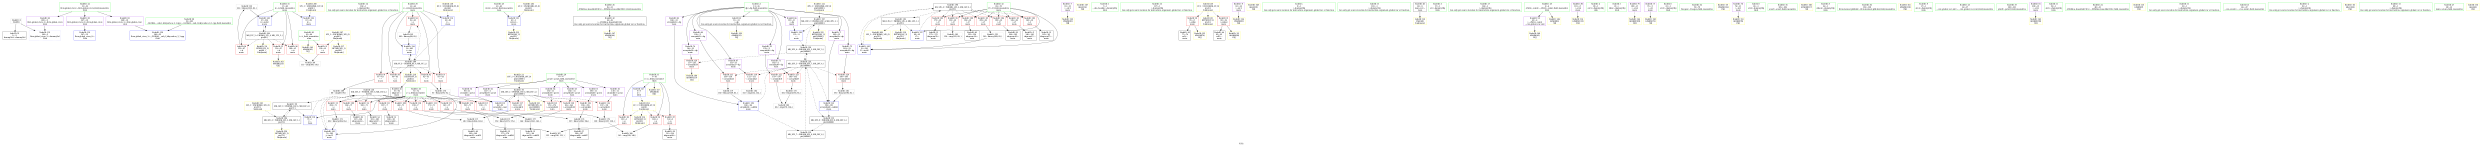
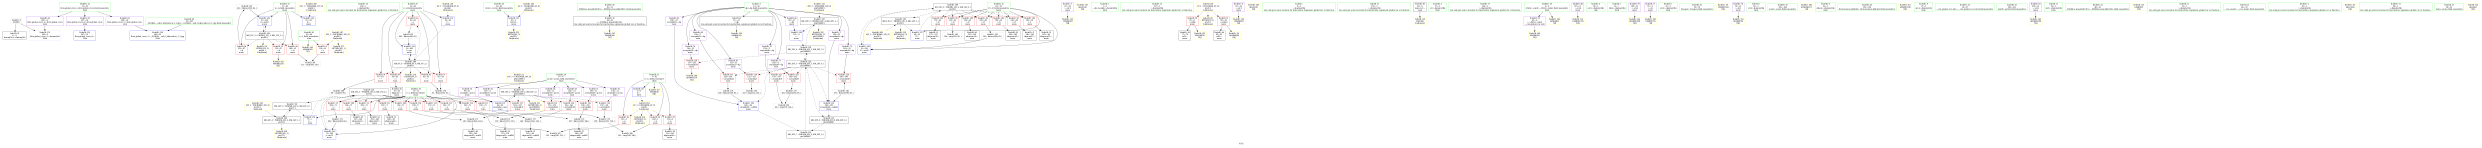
  digraph {
    fontname="Noto Serif"
    label=SVFG
    node [color=yellow fontname="Noto Serif" shape=record]
    edge [fontname="Noto Serif" style=solid]
    n1 [color=grey label="{NodeID: 0\nNullPtr}"]
    n2 [color=black label="{NodeID: 39\n2\<--3\ndummyVal\<--dummyVal\n}"]
    n3 [color=blue label="{NodeID: 130\n249\<--3\nllvm.global_ctors_2\<--dummyVal\nGlob }" style=dotted]
    n4 [color=grey label="{NodeID: 180\n224 = Binary(223, 85, )\n}"]
    n5 [color=blue label="{NodeID: 143\n67\<--224\nii\<--inc62\nmain\n}"]
    n6 [color=black label="{NodeID: 194\nMR_12V_3 = PHI(MR_12V_4, MR_12V_2, )\npts\{68 \}\n}"]
    n7 [color=red label="{NodeID: 97\n213\<--67\n\<--ii\nmain\n}"]
    n8 [color=red label="{NodeID: 96\n109\<--67\n\<--ii\nmain\n}"]
    n9 [color=red label="{NodeID: 98\n223\<--67\n\<--ii\nmain\n}"]
    n10 [label="{NodeID: 218\nRETMU(12V_3)\npts\{68 \}\nFun[main]}" style=double]
    n11 [label="{NodeID: 163\nAPARM(213)\nCS[]}" style=double]
    n12 [color=green label="{NodeID: 14\n116\<--1\n\<--dummyObj\nCan only get source location for instruction, argument, global var or function.}"]
    n13 [color=grey label="{NodeID: 186\n111 = cmp(109, 110, )\n}"]
    n14 [color=red label="{NodeID: 111\n171\<--71\n\<--j\nmain\n}"]
    n15 [color=grey label="{NodeID: 172\n176 = Binary(171, 175, )\n}"]
    n16 [color=black label="{NodeID: 53\n177\<--176\nidxprom35\<--add34\nmain\n}"]
    n17 [color=green label="{NodeID: 28\n61\<--62\nretval\<--retval_field_insensitive\nmain\n}"]
    n18 [color=blue label="{NodeID: 131\n61\<--9\nretval\<--\nmain\n}"]
    n19 [label="{NodeID: 215\nRETMU(6V_2)\npts\{62 \}\nFun[main]}" style=double]
    n20 [label="{NodeID: 208\n12V_1 = ENCHI(MR_12V_0)\npts\{68 \}\nFun[main]}" style=double]
    n21 [color=blue label="{NodeID: 135\n67\<--85\nii\<--\nmain\n}"]
    n22 [color=red label="{NodeID: 125\n196\<--195\n\<--arrayidx46\nmain\n}"]
    n23 [color=grey label="{NodeID: 174\n197 = Binary(192, 196, )\n}"]
    n24 [color=black label="{NodeID: 57\n198\<--197\nidxprom48\<--add47\nmain\n}"]
    n25 [color=black label="{NodeID: 42\n44\<--45\n\<--_ZNSt8ios_base4InitD1Ev\nCan only get source location for instruction, argument, global var or function.}"]
    n26 [label="{NodeID: 147\nAPARM(44)\nCS[]}" style=double]
    n27 [label="{NodeID: 222\nRETMU(20V_2)\npts\{160000 \}\nFun[main]}" style=double]
    n28 [color=blue label="{NodeID: 139\n168\<--160\narrayidx31\<--add26\nmain\n}"]
    n29 [color=black label="{NodeID: 192\nMR_20V_7 = PHI(MR_20V_9, MR_20V_6, )\npts\{160000 \}\n}"]
    n30 [color=black label="{NodeID: 202\nMR_20V_5 = PHI(MR_20V_7, MR_20V_4, )\npts\{160000 \}\n}"]
    n31 [color=red label="{NodeID: 122\n179\<--178\n\<--arrayidx36\nmain\n}"]
    n32 [color=blue label="{NodeID: 140\n199\<--191\narrayidx49\<--add44\nmain\n}"]
    n33 [color=black label="{NodeID: 193\nMR_20V_9 = PHI(MR_20V_8, MR_20V_5, )\npts\{160000 \}\n}"]
    n34 [color=red label="{NodeID: 123\n183\<--182\n\<--arrayidx38\nmain\n}"]
    n35 [color=red label="{NodeID: 124\n190\<--189\n\<--arrayidx43\nmain\n}"]
    n36 [color=black label="{NodeID: 200\nMR_20V_4 = PHI(MR_20V_5, MR_20V_3, )\npts\{160000 \}\n}"]
    n37 [color=red label="{NodeID: 118\n152\<--151\n\<--arrayidx21\nmain\n}"]
    n38 [color=red label="{NodeID: 119\n159\<--158\n\<--arrayidx25\nmain\n}"]
    n39 [color=black label="{NodeID: 56\n194\<--193\nidxprom45\<--\nmain\n}"]
    n40 [label="{NodeID: 153\nAPARM(81)\nCS[]}" style=double]
    n41 [color=purple label="{NodeID: 70\n178\<--13\narrayidx36\<--dp\nmain\n}"]
    n42 [color=grey label="{NodeID: 183\n185 = cmp(179, 184, )\n}"]
    n43 [label="{NodeID: 167\nARet(114)\nCS[]}" style=double]
    n44 [color=purple label="{NodeID: 84\n249\<--31\nllvm.global_ctors_2\<--llvm.global_ctors\nGlob }"]
    n45 [color=green label="{NodeID: 1\n7\<--1\n__dso_handle\<--dummyObj\nGlob }"]
    n46 [color=grey label="{NodeID: 181\n191 = Binary(190, 85, )\n}"]
    n47 [color=green label="{NodeID: 15\n117\<--1\n\<--dummyObj\nCan only get source location for instruction, argument, global var or function.}"]
    n48 [color=black label="{NodeID: 195\nMR_14V_2 = PHI(MR_14V_4, MR_14V_1, )\npts\{70 \}\n}"]
    n49 [color=blue label="{NodeID: 137\n69\<--85\ni7\<--\nmain\n}"]
    n50 [label="{NodeID: 219\nRETMU(14V_2)\npts\{70 \}\nFun[main]}" style=double]
    n51 [color=black label="{NodeID: 198\nMR_14V_4 = PHI(MR_14V_5, MR_14V_3, )\npts\{70 \}\n}"]
    n52 [color=red label="{NodeID: 99\n125\<--69\n\<--i7\nmain\n}"]
    n53 [color=red label="{NodeID: 100\n134\<--69\n\<--i7\nmain\n}"]
    n54 [color=blue label="{NodeID: 142\n69\<--210\ni7\<--inc56\nmain\n}"]
    n55 [color=red label="{NodeID: 101\n145\<--69\n\<--i7\nmain\n}"]
    n56 [color=red label="{NodeID: 102\n162\<--69\n\<--i7\nmain\n}"]
    n57 [color=red label="{NodeID: 103\n172\<--69\n\<--i7\nmain\n}"]
    n58 [color=red label="{NodeID: 104\n193\<--69\n\<--i7\nscanf\n}"]
    n59 [color=red label="{NodeID: 105\n209\<--69\n\<--i7\nmain\n}"]
    n60 [color=red label="{NodeID: 112\n180\<--71\n\<--j\nmain\n}"]
    n61 [color=black label="{NodeID: 54\n181\<--180\nidxprom37\<--\nmain\n}"]
    n62 [color=green label="{NodeID: 29\n63\<--64\ni\<--i_field_insensitive\nmain\n}"]
    n63 [color=red label="{NodeID: 90\n87\<--63\n\<--i\nmain\n}"]
    n64 [color=red label="{NodeID: 91\n91\<--63\n\<--i\nmain\n}"]
    n65 [color=red label="{NodeID: 92\n92\<--63\n\<--i\nmain\n}"]
    n66 [color=red label="{NodeID: 93\n94\<--63\n\<--i\nmain\n}"]
    n67 [color=red label="{NodeID: 94\n99\<--63\n\<--i\nmain\n}"]
    n68 [color=blue label="{NodeID: 132\n63\<--85\ni\<--\nmain\n}"]
    n69 [color=blue label="{NodeID: 134\n63\<--100\ni\<--inc\nmain\n}"]
    n70 [color=grey label="{NodeID: 189\n88 = cmp(87, 89, )\n}"]
    n71 [color=grey label="{NodeID: 176\n93 = Binary(91, 92, )\n}"]
    n72 [color=black label="{NodeID: 45\n95\<--94\nidxprom\<--\nmain\n}"]
    n73 [color=grey label="{NodeID: 182\n100 = Binary(99, 85, )\n}"]
    n74 [color=black label="{NodeID: 190\nMR_8V_3 = PHI(MR_8V_4, MR_8V_2, )\npts\{64 \}\n}"]
    n75 [color=blue label="{NodeID: 133\n96\<--93\narrayidx\<--mul\nmain\n}"]
    n76 [label="{NodeID: 216\nRETMU(8V_3)\npts\{64 \}\nFun[main]}" style=double]
    n77 [label="{NodeID: 209\n14V_1 = ENCHI(MR_14V_0)\npts\{70 \}\nFun[main]}" style=double]
    n78 [color=red label="{NodeID: 126\n217\<--216\n\<--arrayidx59\nmain\n}"]
    n79 [label="{NodeID: 164\nAPARM(217)\nCS[]}" style=double]
    n80 [color=black label="{NodeID: 43\n77\<--74\ncall\<--\nmain\n}"]
    n81 [label="{NodeID: 154\nAPARM(82)\nCS[]}" style=double]
    n82 [color=purple label="{NodeID: 71\n182\<--13\narrayidx38\<--dp\nmain\n}"]
    n83 [color=grey label="{NodeID: 173\n184 = Binary(183, 85, )\n}"]
    n84 [label="{NodeID: 168\nARet(219)\nCS[]}" style=double]
    n85 [color=red label="{NodeID: 85\n131\<--8\n\<--n\nmain\n}"]
    n86 [color=grey label="{NodeID: 187\n132 = cmp(130, 131, )\n}"]
    n87 [color=green label="{NodeID: 2\n9\<--1\n\<--dummyObj\nCan only get source location for instruction, argument, global var or function.}"]
    n88 [color=grey label="{NodeID: 185\n126 = cmp(125, 89, )\n}"]
    n89 [color=green label="{NodeID: 16\n118\<--1\n\<--dummyObj\nCan only get source location for instruction, argument, global var or function.}"]
    n90 [color=black label="{NodeID: 196\nMR_16V_2 = PHI(MR_16V_3, MR_16V_1, )\npts\{72 \}\n}"]
    n91 [color=black label="{NodeID: 199\nMR_16V_3 = PHI(MR_16V_5, MR_16V_2, )\npts\{72 \}\n}"]
    n92 [label="{NodeID: 220\nRETMU(16V_2)\npts\{72 \}\nFun[main]}" style=double]
    n93 [color=blue label="{NodeID: 138\n71\<--9\nj\<--\nmain\n}"]
    n94 [color=black label="{NodeID: 201\nMR_16V_5 = PHI(MR_16V_6, MR_16V_4, )\npts\{72 \}\n}"]
    n95 [color=red label="{NodeID: 113\n187\<--71\n\<--j\nmain\n}"]
    n96 [color=black label="{NodeID: 55\n188\<--187\nidxprom42\<--\nmain\n}"]
    n97 [color=green label="{NodeID: 30\n65\<--66\nt\<--t_field_insensitive\nmain\n}"]
    n98 [color=red label="{NodeID: 95\n110\<--65\n\<--t\nmain\n}"]
    n99 [label="{NodeID: 145\nAPARM(65)\nCS[]}" style=double]
    n100 [label="{NodeID: 210\n16V_1 = ENCHI(MR_16V_0)\npts\{72 \}\nFun[main]}" style=double]
    n101 [color=blue label="{NodeID: 127\n8\<--9\nn\<--\nGlob }"]
    n102 [label="{NodeID: 204\n4V_1 = ENCHI(MR_4V_0)\npts\{10 \}\nFun[main]}" style=double]
    n103 [color=red label="{NodeID: 86\n140\<--8\n\<--n\nmain\n}"]
    n104 [color=red label="{NodeID: 87\n214\<--8\n\<--n\nmain\n}"]
    n105 [label="{NodeID: 214\nRETMU(4V_1)\npts\{10 \}\nFun[main]}" style=double]
    n106 [color=grey label="{NodeID: 188\n141 = cmp(139, 140, )\n}"]
    n107 [color=black label="{NodeID: 58\n215\<--214\nidxprom58\<--\nmain\n}"]
    n108 [color=black label="{NodeID: 44\n83\<--80\ncall1\<--\nmain\n}"]
    n109 [color=blue label="{NodeID: 141\n71\<--205\nj\<--inc53\nmain\n}"]
    n110 [color=red label="{NodeID: 114\n192\<--71\n\<--j\nmain\n}"]
    n111 [color=red label="{NodeID: 115\n204\<--71\n\<--j\nmain\n}"]
    n112 [color=red label="{NodeID: 106\n130\<--71\n\<--j\nmain\n}"]
    n113 [color=red label="{NodeID: 107\n138\<--71\n\<--j\nmain\n}"]
    n114 [color=red label="{NodeID: 108\n144\<--71\n\<--j\nmain\n}"]
    n115 [color=red label="{NodeID: 109\n156\<--71\n\<--j\nmain\n}"]
    n116 [color=red label="{NodeID: 110\n161\<--71\n\<--j\nmain\n}"]
    n117 [color=grey label="{NodeID: 171\n205 = Binary(204, 85, )\n}"]
    n118 [color=grey label="{NodeID: 179\n139 = Binary(137, 138, )\n}"]
    n119 [color=grey label="{NodeID: 175\n149 = Binary(144, 148, )\n}"]
    n120 [color=black label="{NodeID: 49\n157\<--156\nidxprom24\<--\nmain\n}"]
    n121 [color=grey label="{NodeID: 177\n166 = Binary(161, 165, )\n}"]
    n122 [label="{NodeID: 155\nAPARM(80)\nCS[]}" style=double]
    n123 [color=purple label="{NodeID: 72\n189\<--13\narrayidx43\<--dp\nmain\n}"]
    n124 [label="{NodeID: 169\nFRet(60)\nFun[main]}" style=double]
    n125 [color=green label="{NodeID: 3\n17\<--1\n.str\<--dummyObj\nGlob }"]
    n126 [color=black label="{NodeID: 46\n135\<--134\nidxprom14\<--\nmain\n}"]
    n127 [color=green label="{NodeID: 17\n154\<--1\n\<--dummyObj\nCan only get source location for instruction, argument, global var or function.}"]
    n128 [color=black label="{NodeID: 197\nMR_20V_2 = PHI(MR_20V_4, MR_20V_1, )\npts\{160000 \}\n}"]
    n129 [color=blue label="{NodeID: 136\n121\<--9\n\<--\nmain\n}"]
    n130 [color=green label="{NodeID: 31\n67\<--68\nii\<--ii_field_insensitive\nmain\n}"]
    n131 [label="{NodeID: 211\n18V_1 = ENCHI(MR_18V_0)\npts\{120000 \}\nFun[main]}" style=double]
    n132 [color=black label="{NodeID: 191\nMR_18V_2 = PHI(MR_18V_3, MR_18V_1, )\npts\{120000 \}\n}"]
    n133 [color=red label="{NodeID: 116\n137\<--136\n\<--arrayidx15\nmain\n}"]
    n134 [color=red label="{NodeID: 117\n148\<--147\n\<--arrayidx18\nmain\n}"]
    n135 [color=red label="{NodeID: 120\n165\<--164\n\<--arrayidx28\nmain\n}"]
    n136 [color=red label="{NodeID: 121\n175\<--174\n\<--arrayidx33\nmain\n}"]
    n137 [label="{NodeID: 221\nRETMU(18V_2)\npts\{120000 \}\nFun[main]}" style=double]
    n138 [color=blue label="{NodeID: 128\n247\<--32\nllvm.global_ctors_0\<--\nGlob }"]
    n139 [color=black label="{NodeID: 47\n146\<--145\nidxprom17\<--\nmain\n}"]
    n140 [color=black label="{NodeID: 50\n163\<--162\nidxprom27\<--\nmain\n}"]
    n141 [color=black label="{NodeID: 52\n173\<--172\nidxprom32\<--\nmain\n}"]
    n142 [color=grey label="{NodeID: 170\n210 = Binary(209, 85, )\n}"]
    n143 [color=purple label="{NodeID: 59\n42\<--4\n\<--_ZStL8__ioinit\n__cxx_global_var_init\n}"]
    n144 [label="{NodeID: 148\nAPARM(42)\nCS[]}" style=double]
    n145 [label="{NodeID: 156\nAPARM(113)\nCS[]}" style=double]
    n146 [color=purple label="{NodeID: 73\n199\<--13\narrayidx49\<--dp\nmain\n}"]
    n147 [color=green label="{NodeID: 4\n19\<--1\n.str.1\<--dummyObj\nGlob }"]
    n148 [color=grey label="{NodeID: 184\n153 = cmp(152, 154, )\n}"]
    n149 [color=green label="{NodeID: 18\n4\<--6\n_ZStL8__ioinit\<--_ZStL8__ioinit_field_insensitive\nGlob }"]
    n150 [label="{NodeID: 146\nAPARM(4)\nCS[]}" style=double]
    n151 [color=green label="{NodeID: 32\n69\<--70\ni7\<--i7_field_insensitive\nmain\n}"]
    n152 [label="{NodeID: 212\n20V_1 = ENCHI(MR_20V_0)\npts\{160000 \}\nFun[main]}" style=double]
    n153 [color=blue label="{NodeID: 129\n248\<--33\nllvm.global_ctors_1\<--_GLOBAL__sub_I_kikyouhou_3_1.cpp\nGlob }"]
    n154 [color=purple label="{NodeID: 60\n96\<--11\narrayidx\<--pow2\nmain\n}"]
    n155 [label="{NodeID: 157\nAPARM(8)\nCS[]}" style=double]
    n156 [color=purple label="{NodeID: 74\n216\<--13\narrayidx59\<--dp\nmain\n}"]
    n157 [color=red label="{NodeID: 88\n74\<--21\n\<--stdin\nmain\n}"]
    n158 [label="{NodeID: 152\nAPARM(74)\nCS[]}" style=double]
    n159 [color=green label="{NodeID: 5\n21\<--1\nstdin\<--dummyObj\nGlob }"]
    n160 [color=green label="{NodeID: 19\n8\<--10\nn\<--n_field_insensitive\nGlob }"]
    n161 [color=green label="{NodeID: 33\n71\<--72\nj\<--j_field_insensitive\nmain\n}"]
    n162 [color=black label="{NodeID: 48\n150\<--149\nidxprom20\<--add19\nmain\n}"]
    n163 [color=black label="{NodeID: 51\n167\<--166\nidxprom30\<--add29\nmain\n}"]
    n164 [label="{NodeID: 213\nRETMU(2V_1)\npts\{1 \}\nFun[main]}" style=double]
    n165 [label="{NodeID: 144\nAPARM(103)\nCS[]}" style=double]
    n166 [color=purple label="{NodeID: 61\n136\<--11\narrayidx15\<--pow2\nmain\n}"]
    n167 [label="{NodeID: 158\nAPARM(15)\nCS[]}" style=double]
    n168 [color=purple label="{NodeID: 75\n75\<--17\n\<--.str\nmain\n}"]
    n169 [label="{NodeID: 150\nAPARM(75)\nCS[]}" style=double]
    n170 [color=red label="{NodeID: 89\n80\<--26\n\<--stdout\nmain\n}"]
    n171 [color=green label="{NodeID: 6\n22\<--1\n.str.2\<--dummyObj\nGlob }"]
    n172 [color=green label="{NodeID: 20\n11\<--12\npow2\<--pow2_field_insensitive\nGlob }"]
    n173 [color=purple label="{NodeID: 62\n147\<--11\narrayidx18\<--pow2\nmain\n}"]
    n174 [color=purple label="{NodeID: 63\n164\<--11\narrayidx28\<--pow2\nmain\n}"]
    n175 [color=purple label="{NodeID: 64\n174\<--11\narrayidx33\<--pow2\nmain\n}"]
    n176 [color=purple label="{NodeID: 65\n195\<--11\narrayidx46\<--pow2\nmain\n}"]
    n177 [color=grey label="{NodeID: 178\n160 = Binary(159, 85, )\n}"]
    n178 [color=green label="{NodeID: 34\n78\<--79\nfreopen\<--freopen_field_insensitive\n}"]
    n179 [label="{NodeID: 159\nAPARM(116)\nCS[]}" style=double]
    n180 [color=purple label="{NodeID: 76\n76\<--19\n\<--.str.1\nmain\n}"]
    n181 [label="{NodeID: 151\nAPARM(76)\nCS[]}" style=double]
    n182 [color=green label="{NodeID: 7\n24\<--1\n.str.3\<--dummyObj\nGlob }"]
    n183 [color=green label="{NodeID: 21\n13\<--16\ndp\<--dp_field_insensitive\nGlob }"]
    n184 [color=black label="{NodeID: 41\n15\<--13\n\<--dp\nCan only get source location for instruction, argument, global var or function.}"]
    n185 [color=purple label="{NodeID: 66\n121\<--13\n\<--dp\nmain\n}"]
    n186 [color=purple label="{NodeID: 67\n151\<--13\narrayidx21\<--dp\nmain\n}"]
    n187 [color=purple label="{NodeID: 68\n158\<--13\narrayidx25\<--dp\nmain\n}"]
    n188 [color=purple label="{NodeID: 69\n168\<--13\narrayidx31\<--dp\nmain\n}"]
    n189 [color=green label="{NodeID: 35\n105\<--106\nscanf\<--scanf_field_insensitive\n}"]
    n190 [label="{NodeID: 160\nAPARM(117)\nCS[]}" style=double]
    n191 [color=purple label="{NodeID: 77\n81\<--22\n\<--.str.2\nmain\n}"]
    n192 [color=green label="{NodeID: 8\n26\<--1\nstdout\<--dummyObj\nGlob }"]
    n193 [color=green label="{NodeID: 22\n31\<--35\nllvm.global_ctors\<--llvm.global_ctors_field_insensitive\nGlob }"]
    n194 [color=purple label="{NodeID: 82\n247\<--31\nllvm.global_ctors_0\<--llvm.global_ctors\nGlob }"]
    n195 [color=purple label="{NodeID: 83\n248\<--31\nllvm.global_ctors_1\<--llvm.global_ctors\nGlob }"]
    n196 [color=green label="{NodeID: 36\n119\<--120\nllvm.memset.p0i8.i64\<--llvm.memset.p0i8.i64_field_insensitive\n}"]
    n197 [label="{NodeID: 161\nAPARM(118)\nCS[]}" style=double]
    n198 [color=purple label="{NodeID: 78\n82\<--24\n\<--.str.3\nmain\n}"]
    n199 [color=green label="{NodeID: 9\n27\<--1\n.str.4\<--dummyObj\nGlob }"]
    n200 [color=green label="{NodeID: 23\n36\<--37\n__cxx_global_var_init\<--__cxx_global_var_init_field_insensitive\n}"]
    n201 [label="{NodeID: 203\n2V_1 = ENCHI(MR_2V_0)\npts\{1 \}\nFun[main]}" style=double]
    n202 [color=green label="{NodeID: 37\n220\<--221\nprintf\<--printf_field_insensitive\n}"]
    n203 [label="{NodeID: 217\nRETMU(10V_1)\npts\{66 \}\nFun[main]}" style=double]
    n204 [label="{NodeID: 162\nAPARM(218)\nCS[]}" style=double]
    n205 [color=purple label="{NodeID: 79\n103\<--27\n\<--.str.4\nmain\n}"]
    n206 [color=green label="{NodeID: 10\n29\<--1\n.str.5\<--dummyObj\nGlob }"]
    n207 [color=green label="{NodeID: 24\n40\<--41\n_ZNSt8ios_base4InitC1Ev\<--_ZNSt8ios_base4InitC1Ev_field_insensitive\n}"]
    n208 [color=green label="{NodeID: 38\n33\<--243\n_GLOBAL__sub_I_kikyouhou_3_1.cpp\<--_GLOBAL__sub_I_kikyouhou_3_1.cpp_field_insensitive\n}"]
    n209 [label="{NodeID: 149\nAPARM(7)\nCS[]}" style=double]
    n210 [color=purple label="{NodeID: 80\n113\<--27\n\<--.str.4\nmain\n}"]
    n211 [color=green label="{NodeID: 11\n32\<--1\n\<--dummyObj\nCan only get source location for instruction, argument, global var or function.}"]
    n212 [color=green label="{NodeID: 25\n46\<--47\n__cxa_atexit\<--__cxa_atexit_field_insensitive\n}"]
    n213 [label="{NodeID: 205\n6V_1 = ENCHI(MR_6V_0)\npts\{62 \}\nFun[main]}" style=double]
    n214 [color=purple label="{NodeID: 81\n218\<--29\n\<--.str.5\nmain\n}"]
    n215 [color=green label="{NodeID: 12\n85\<--1\n\<--dummyObj\nCan only get source location for instruction, argument, global var or function.}"]
    n216 [color=green label="{NodeID: 26\n45\<--51\n_ZNSt8ios_base4InitD1Ev\<--_ZNSt8ios_base4InitD1Ev_field_insensitive\n}"]
    n217 [label="{NodeID: 206\n8V_1 = ENCHI(MR_8V_0)\npts\{64 \}\nFun[main]}" style=double]
    n218 [color=black label="{NodeID: 40\n60\<--9\nmain_ret\<--\nmain\n}"]
    n219 [label="{NodeID: 165\nARet(104)\nCS[]}" style=double]
    n220 [color=green label="{NodeID: 13\n89\<--1\n\<--dummyObj\nCan only get source location for instruction, argument, global var or function.}"]
    n221 [color=green label="{NodeID: 27\n58\<--59\nmain\<--main_field_insensitive\n}"]
    n222 [label="{NodeID: 207\n10V_1 = ENCHI(MR_10V_0)\npts\{66 \}\nFun[main]}" style=double]
    n223 [label="{NodeID: 166\nARet(43)\nCS[]}" style=double]
    n1 -> n2
    n1 -> n3
    n4 -> n5
    n5 -> n6 [style=dashed]
    n6 -> n5 [style=dashed]
    n6 -> n7 [style=dashed]
    n6 -> n8 [style=dashed]
    n6 -> n9 [style=dashed]
    n6 -> n10 [style=dashed]
    n7 -> n11
    n8 -> n13
    n9 -> n4
    n14 -> n15
    n15 -> n16
    n17 -> n18
    n18 -> n19 [style=dashed]
    n20 -> n21 [style=dashed]
    n22 -> n23
    n23 -> n24
    n25 -> n26
    n28 -> n29 [style=dashed]
    n29 -> n30 [style=dashed]
    n30 -> n28 [style=dashed]
    n30 -> n31 [style=dashed]
    n30 -> n32 [style=dashed]
    n30 -> n33 [style=dashed]
    n30 -> n34 [style=dashed]
    n30 -> n35 [style=dashed]
    n30 -> n36 [style=dashed]
    n30 -> n37 [style=dashed]
    n30 -> n38 [style=dashed]
    n31 -> n42
    n32 -> n33 [style=dashed]
    n33 -> n29 [style=dashed]
    n34 -> n83
-   n35 -> n46
+   n46 -> n35
    n36 -> n30 [style=dashed]
    n36 -> n78 [style=dashed]
    n36 -> n128 [style=dashed]
    n37 -> n148
    n38 -> n177
    n41 -> n31
    n44 -> n3
    n46 -> n32
    n48 -> n49 [style=dashed]
    n48 -> n50 [style=dashed]
    n49 -> n51 [style=dashed]
    n51 -> n48 [style=dashed]
    n51 -> n52 [style=dashed]
    n51 -> n53 [style=dashed]
    n51 -> n54 [style=dashed]
    n51 -> n55 [style=dashed]
    n51 -> n56 [style=dashed]
    n51 -> n57 [style=dashed]
    n51 -> n58 [style=dashed]
    n51 -> n59 [style=dashed]
    n52 -> n88
    n53 -> n126
    n54 -> n51 [style=dashed]
    n55 -> n139
    n56 -> n140
    n57 -> n141
    n58 -> n39
    n59 -> n142
    n60 -> n61
    n62 -> n63
    n62 -> n64
    n62 -> n65
    n62 -> n66
    n62 -> n67
    n62 -> n68
    n62 -> n69
    n63 -> n70
    n64 -> n71
    n65 -> n71
-   n76 -> n72
+   n66 -> n72
    n67 -> n73
    n68 -> n74 [style=dashed]
    n69 -> n74 [style=dashed]
    n71 -> n75
    n73 -> n69
    n74 -> n63 [style=dashed]
    n74 -> n64 [style=dashed]
    n74 -> n65 [style=dashed]
    n74 -> n66 [style=dashed]
    n74 -> n67 [style=dashed]
    n74 -> n69 [style=dashed]
    n74 -> n76 [style=dashed]
    n75 -> n132 [style=dashed]
-   n48 -> n77 [style=dashed]
+   n77 -> n48 [style=dashed]
    n78 -> n79
    n82 -> n34
    n83 -> n42
    n85 -> n86
    n90 -> n91 [style=dashed]
    n90 -> n92 [style=dashed]
    n91 -> n90 [style=dashed]
    n91 -> n93 [style=dashed]
    n93 -> n94 [style=dashed]
    n94 -> n14 [style=dashed]
    n94 -> n60 [style=dashed]
    n94 -> n91 [style=dashed]
    n94 -> n95 [style=dashed]
    n94 -> n109 [style=dashed]
    n94 -> n110 [style=dashed]
    n94 -> n111 [style=dashed]
    n94 -> n112 [style=dashed]
    n94 -> n113 [style=dashed]
    n94 -> n114 [style=dashed]
    n94 -> n115 [style=dashed]
    n94 -> n116 [style=dashed]
    n95 -> n96
    n97 -> n98
    n97 -> n99
    n98 -> n13
    n100 -> n90 [style=dashed]
    n101 -> n102 [style=dashed]
    n102 -> n85 [style=dashed]
    n102 -> n103 [style=dashed]
    n102 -> n104 [style=dashed]
    n102 -> n105 [style=dashed]
    n103 -> n106
    n104 -> n107
    n109 -> n94 [style=dashed]
    n110 -> n23
    n111 -> n117
    n112 -> n86
    n113 -> n118
    n114 -> n119
    n115 -> n120
    n116 -> n121
    n117 -> n109
    n118 -> n106
    n119 -> n162
    n121 -> n163
    n123 -> n35
    n128 -> n27 [style=dashed]
    n128 -> n129 [style=dashed]
    n129 -> n36 [style=dashed]
    n130 -> n5
    n130 -> n7
    n130 -> n8
    n130 -> n9
    n130 -> n21
    n131 -> n132 [style=dashed]
    n132 -> n22 [style=dashed]
    n132 -> n75 [style=dashed]
    n132 -> n133 [style=dashed]
    n132 -> n134 [style=dashed]
    n132 -> n135 [style=dashed]
    n132 -> n136 [style=dashed]
    n132 -> n137 [style=dashed]
    n133 -> n118
    n134 -> n119
    n135 -> n121
    n136 -> n15
    n142 -> n54
    n143 -> n144
    n146 -> n32
    n149 -> n143
    n149 -> n150
    n151 -> n49
    n151 -> n52
    n151 -> n53
    n151 -> n54
    n151 -> n55
    n151 -> n56
    n151 -> n57
    n151 -> n58
    n151 -> n59
    n152 -> n128 [style=dashed]
    n154 -> n75
    n156 -> n78
    n157 -> n80
    n157 -> n158
    n160 -> n85
    n160 -> n101
    n160 -> n103
    n160 -> n104
    n160 -> n155
    n161 -> n14
    n161 -> n60
    n161 -> n93
    n161 -> n95
    n161 -> n109
    n161 -> n110
    n161 -> n111
    n161 -> n112
    n161 -> n113
    n161 -> n114
    n161 -> n115
    n161 -> n116
    n166 -> n133
    n168 -> n169
    n170 -> n108
    n170 -> n122
    n172 -> n154
    n172 -> n166
    n172 -> n173
    n172 -> n174
    n172 -> n175
    n172 -> n176
    n173 -> n134
    n174 -> n135
    n175 -> n136
    n176 -> n22
    n177 -> n28
    n180 -> n181
    n183 -> n41
    n183 -> n82
    n183 -> n123
    n183 -> n146
    n183 -> n156
    n183 -> n184
    n183 -> n185
    n183 -> n186
    n183 -> n187
    n183 -> n188
    n184 -> n167
    n185 -> n129
    n186 -> n37
    n187 -> n38
    n188 -> n28
    n191 -> n40
    n193 -> n44
    n193 -> n194
    n193 -> n195
    n194 -> n138
    n195 -> n153
    n198 -> n81
    n201 -> n157 [style=dashed]
    n201 -> n164 [style=dashed]
    n201 -> n170 [style=dashed]
    n205 -> n165 [style=dashed]
    n208 -> n153
    n210 -> n145
    n213 -> n18 [style=dashed]
    n214 -> n204
    n216 -> n25
    n217 -> n68 [style=dashed]
    n218 -> n124
    n222 -> n98 [style=dashed]
    n222 -> n203 [style=dashed]
  }
